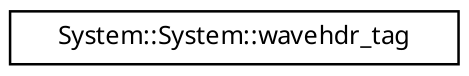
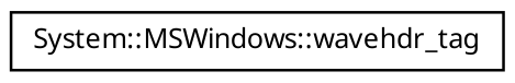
  digraph {
    rankdir=LR
    fontname="Noto Sans"
-   n1 [color=black fillcolor=white fontname="Noto Sans" fontsize=10 height=0.2 label="System::System::wavehdr_tag" shape=record style=filled width=0.4]
+   n1 [color=black fillcolor=white fontname="Noto Sans" fontsize=10 height=0.2 label="System::MSWindows::wavehdr_tag" shape=record style=filled width=0.4]
  }
